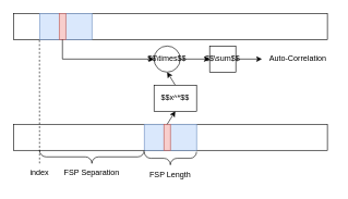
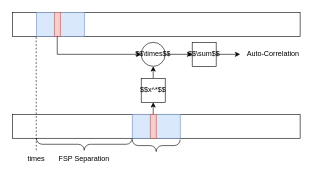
  <mxCell id="0" />
  <mxCell id="1" parent="0" />
  <mxCell id="2" value="$$\sum$$" style="whiteSpace=wrap;html=1;aspect=fixed;" parent="1" vertex="1"><mxGeometry x="320" y="70" width="40" height="40" as="geometry" /></mxCell>
  <mxCell id="3" value="" style="rounded=0;whiteSpace=wrap;html=1;" parent="1" vertex="1"><mxGeometry x="20" y="20" width="480" height="40" as="geometry" /></mxCell>
  <mxCell id="4" value="" style="rounded=0;whiteSpace=wrap;html=1;fillColor=#dae8fc;strokeColor=#6c8ebf;" parent="1" vertex="1"><mxGeometry x="60" y="20" width="80" height="40" as="geometry" /></mxCell>
  <mxCell id="5" value="$$\times$$" style="ellipse;whiteSpace=wrap;html=1;" parent="1" vertex="1"><mxGeometry x="235" y="70" width="40" height="40" as="geometry" /></mxCell>
  <mxCell id="6" value="" style="rounded=0;whiteSpace=wrap;html=1;fillColor=#f8cecc;strokeColor=#b85450;" parent="1" vertex="1"><mxGeometry x="90" y="20" width="10" height="40" as="geometry" /></mxCell>
  <mxCell id="7" value="" style="endArrow=classic;html=1;rounded=0;exitX=0.5;exitY=1;exitDx=0;exitDy=0;entryX=0;entryY=0.5;entryDx=0;entryDy=0;" parent="1" source="6" target="5" edge="1"><mxGeometry width="50" height="50" relative="1" as="geometry"><mxPoint x="160" y="40" as="sourcePoint" /><mxPoint x="210" y="-10" as="targetPoint" /><Array as="points"><mxPoint x="95" y="90" /></Array></mxGeometry></mxCell>
  <mxCell id="8" value="" style="rounded=0;whiteSpace=wrap;html=1;" parent="1" vertex="1"><mxGeometry x="20" y="190" width="480" height="40" as="geometry" /></mxCell>
  <mxCell id="9" value="" style="rounded=0;whiteSpace=wrap;html=1;fillColor=#dae8fc;strokeColor=#6c8ebf;" parent="1" vertex="1"><mxGeometry x="220" y="190" width="80" height="40" as="geometry" /></mxCell>
  <mxCell id="10" value="" style="rounded=0;whiteSpace=wrap;html=1;fillColor=#f8cecc;strokeColor=#b85450;" parent="1" vertex="1"><mxGeometry x="250" y="190" width="10" height="40" as="geometry" /></mxCell>
  <mxCell id="11" value="" style="endArrow=classic;html=1;rounded=0;entryX=0.5;entryY=1;entryDx=0;entryDy=0;exitX=0.5;exitY=0;exitDx=0;exitDy=0;" parent="1" source="14" target="5" edge="1"><mxGeometry width="50" height="50" relative="1" as="geometry"><mxPoint x="170" y="120" as="sourcePoint" /><mxPoint x="220" y="70" as="targetPoint" /></mxGeometry></mxCell>
  <mxCell id="12" value="" style="endArrow=classic;html=1;rounded=0;entryX=0;entryY=0.5;entryDx=0;entryDy=0;exitX=1;exitY=0.5;exitDx=0;exitDy=0;" parent="1" source="5" target="2" edge="1"><mxGeometry width="50" height="50" relative="1" as="geometry"><mxPoint x="180" y="60" as="sourcePoint" /><mxPoint x="230" y="10" as="targetPoint" /></mxGeometry></mxCell>
  <mxCell id="13" value="" style="endArrow=classic;html=1;rounded=0;entryX=0.5;entryY=1;entryDx=0;entryDy=0;exitX=0.5;exitY=0;exitDx=0;exitDy=0;" parent="1" source="10" target="14" edge="1"><mxGeometry width="50" height="50" relative="1" as="geometry"><mxPoint x="255" y="190" as="sourcePoint" /><mxPoint x="255" y="180" as="targetPoint" /></mxGeometry></mxCell>
- <mxCell id="14" value="$$x^*$$" style="rounded=0;whiteSpace=wrap;html=1;" parent="1" vertex="1"><mxGeometry x="235" y="130" width="65" height="40" as="geometry" /></mxCell>
+ <mxCell id="14" value="$$x^*$$" style="rounded=0;whiteSpace=wrap;html=1;" parent="1" vertex="1"><mxGeometry x="235" y="130" width="40" height="40" as="geometry" /></mxCell>
  <mxCell id="15" value="" style="endArrow=none;dashed=1;html=1;rounded=0;entryX=0.083;entryY=0.974;entryDx=0;entryDy=0;entryPerimeter=0;exitX=0.5;exitY=0;exitDx=0;exitDy=0;" parent="1" source="19" target="3" edge="1"><mxGeometry width="50" height="50" relative="1" as="geometry"><mxPoint x="180" y="240" as="sourcePoint" /><mxPoint x="230" y="190" as="targetPoint" /></mxGeometry></mxCell>
  <mxCell id="16" value="" style="endArrow=classic;html=1;rounded=0;" parent="1" source="2" edge="1"><mxGeometry width="50" height="50" relative="1" as="geometry"><mxPoint x="180" y="150" as="sourcePoint" /><mxPoint x="400" y="90" as="targetPoint" /></mxGeometry></mxCell>
  <mxCell id="17" value="FSP Separation" style="text;html=1;align=center;verticalAlign=middle;whiteSpace=wrap;rounded=0;" parent="1" vertex="1"><mxGeometry x="80" y="250" width="120" height="30" as="geometry" /></mxCell>
  <mxCell id="18" value="Auto-Correlation" style="text;html=1;align=center;verticalAlign=middle;whiteSpace=wrap;rounded=0;" parent="1" vertex="1"><mxGeometry x="400" y="75" width="110" height="30" as="geometry" /></mxCell>
- <mxCell id="19" value="index" style="text;html=1;align=center;verticalAlign=middle;whiteSpace=wrap;rounded=0;" parent="1" vertex="1"><mxGeometry x="30" y="250" width="60" height="30" as="geometry" /></mxCell>
- <mxCell id="20" value="FSP Length" style="text;html=1;align=center;verticalAlign=middle;whiteSpace=wrap;rounded=0;" parent="1" vertex="1"><mxGeometry x="200" y="252.19" width="120" height="30" as="geometry" /></mxCell>
+ <mxCell id="19" value="times" style="text;html=1;align=center;verticalAlign=middle;whiteSpace=wrap;rounded=0;" parent="1" vertex="1"><mxGeometry x="30" y="250" width="60" height="30" as="geometry" /></mxCell>
  <mxCell id="21" value="" style="verticalLabelPosition=bottom;shadow=0;dashed=0;align=center;html=1;verticalAlign=top;strokeWidth=1;shape=mxgraph.mockup.markup.curlyBrace;whiteSpace=wrap;strokeColor=#000000;rotation=-180;" vertex="1" parent="1"><mxGeometry x="220" y="232.19" width="80" height="20" as="geometry" /></mxCell>
  <mxCell id="22" value="" style="verticalLabelPosition=bottom;shadow=0;dashed=0;align=center;html=1;verticalAlign=top;strokeWidth=1;shape=mxgraph.mockup.markup.curlyBrace;whiteSpace=wrap;strokeColor=#000000;rotation=-180;" vertex="1" parent="1"><mxGeometry x="60" y="230" width="160" height="20" as="geometry" /></mxCell>
